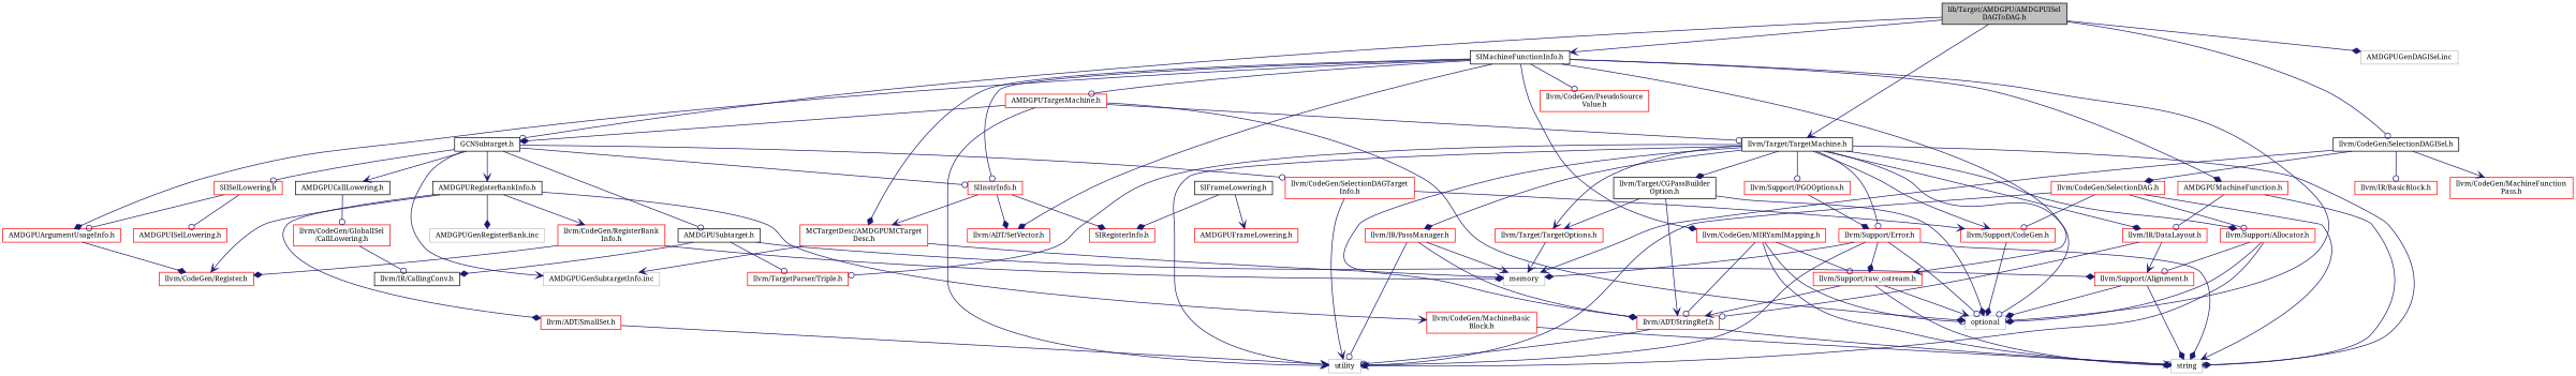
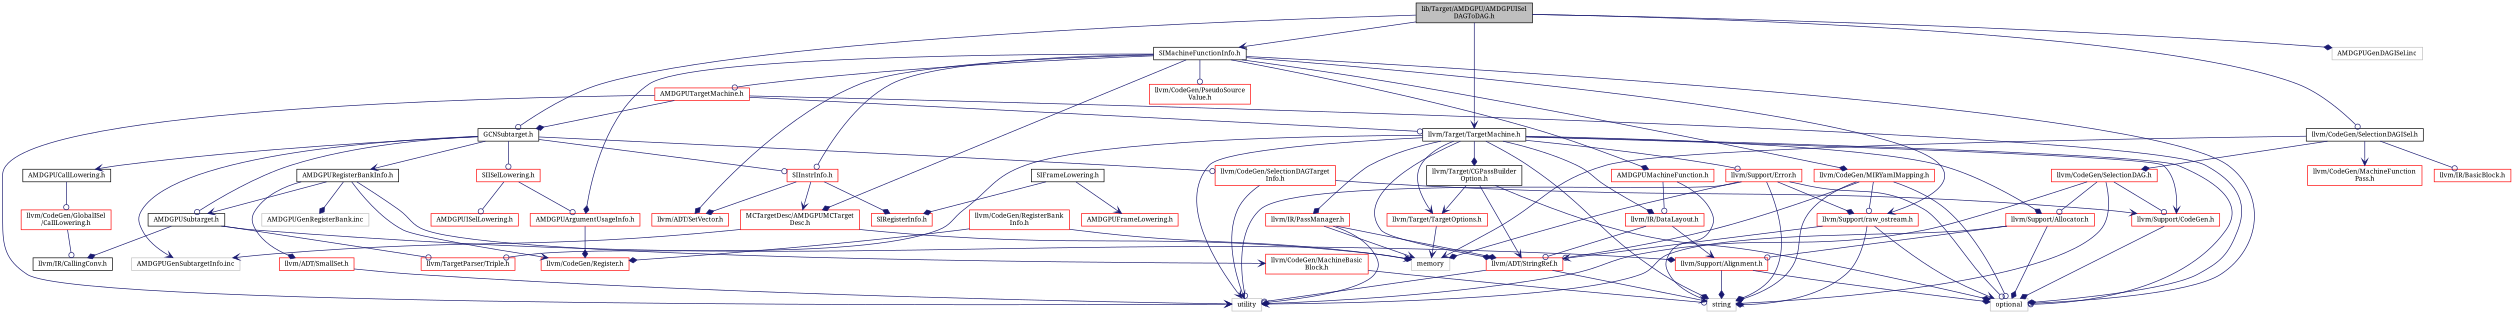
  digraph {
    fontname="Noto Serif"
    node [color=red fontname="Noto Serif" fontsize=10 shape=record]
    edge [arrowhead=diamond color=midnightblue fontname="Noto Serif" fontsize=10 labelfontname=Helvetica labelfontsize=10 style=solid]
    n1 [color=black fillcolor=grey75 fontcolor=black height=0.2 label="lib/Target/AMDGPU/AMDGPUISel\lDAGToDAG.h" style=filled width=0.4]
    n2 [color=black height=0.2 label="GCNSubtarget.h" width=0.4]
    n3 [color=black height=0.2 label="SIMachineFunctionInfo.h" width=0.4]
    n4 [color=black height=0.2 label="llvm/Target/TargetMachine.h" width=0.4]
    n5 [color=black height=0.2 label="llvm/CodeGen/SelectionDAGISel.h" width=0.4]
    n6 [color=grey75 height=0.2 label="AMDGPUGenDAGISel.inc" width=0.4]
    n7 [color=black height=0.2 label="AMDGPUCallLowering.h" width=0.4]
    n8 [color=black height=0.2 label="AMDGPURegisterBankInfo.h" width=0.4]
    n9 [color=black height=0.2 label="AMDGPUSubtarget.h" width=0.4]
    n10 [height=0.2 label="SIISelLowering.h" width=0.4]
    n11 [height=0.2 label="SIInstrInfo.h" width=0.4]
    n12 [color=grey75 height=0.2 label="AMDGPUGenSubtargetInfo.inc" width=0.4]
    n13 [height=0.2 label="llvm/CodeGen/SelectionDAGTarget\lInfo.h" width=0.4]
    n14 [color=grey75 height=0.2 label=optional width=0.4]
    n15 [height=0.2 label="AMDGPUArgumentUsageInfo.h" width=0.4]
    n16 [height=0.2 label="MCTargetDesc/AMDGPUMCTarget\lDesc.h" width=0.4]
    n17 [height=0.2 label="llvm/ADT/SetVector.h" width=0.4]
    n18 [height=0.2 label="AMDGPUMachineFunction.h" width=0.4]
    n19 [height=0.2 label="AMDGPUTargetMachine.h" width=0.4]
    n20 [height=0.2 label="llvm/Support/raw_ostream.h" width=0.4]
    n21 [height=0.2 label="llvm/CodeGen/MIRYamlMapping.h" width=0.4]
    n22 [height=0.2 label="llvm/CodeGen/PseudoSource\lValue.h" width=0.4]
    n23 [color=grey75 height=0.2 label=utility width=0.4]
    n24 [color=grey75 height=0.2 label=string width=0.4]
    n25 [height=0.2 label="llvm/TargetParser/Triple.h" width=0.4]
    n26 [height=0.2 label="llvm/Support/CodeGen.h" width=0.4]
    n27 [height=0.2 label="llvm/IR/DataLayout.h" width=0.4]
    n28 [height=0.2 label="llvm/ADT/StringRef.h" width=0.4]
    n29 [height=0.2 label="llvm/IR/PassManager.h" width=0.4]
    n30 [height=0.2 label="llvm/Support/Allocator.h" width=0.4]
    n31 [height=0.2 label="llvm/Support/Error.h" width=0.4]
-   n32 [height=0.2 label="llvm/Support/PGOOptions.h" width=0.4]
    n33 [color=black height=0.2 label="llvm/Target/CGPassBuilder\lOption.h" width=0.4]
    n34 [height=0.2 label="llvm/Target/TargetOptions.h" width=0.4]
    n35 [color=grey75 height=0.2 label=memory width=0.4]
    n36 [height=0.2 label="llvm/CodeGen/MachineFunction\lPass.h" width=0.4]
    n37 [height=0.2 label="llvm/CodeGen/SelectionDAG.h" width=0.4]
    n38 [height=0.2 label="llvm/IR/BasicBlock.h" width=0.4]
    n39 [height=0.2 label="llvm/CodeGen/GlobalISel\l/CallLowering.h" width=0.4]
    n40 [height=0.2 label="llvm/ADT/SmallSet.h" width=0.4]
    n41 [height=0.2 label="llvm/CodeGen/MachineBasic\lBlock.h" width=0.4]
    n42 [height=0.2 label="llvm/CodeGen/Register.h" width=0.4]
    n43 [height=0.2 label="llvm/CodeGen/RegisterBank\lInfo.h" width=0.4]
    n44 [color=grey75 height=0.2 label="AMDGPUGenRegisterBank.inc" width=0.4]
    n45 [color=black height=0.2 label="llvm/IR/CallingConv.h" width=0.4]
    n46 [height=0.2 label="llvm/Support/Alignment.h" width=0.4]
    n47 [color=black height=0.2 label="SIFrameLowering.h" width=0.4]
    n48 [height=0.2 label="AMDGPUFrameLowering.h" width=0.4]
    n49 [height=0.2 label="SIRegisterInfo.h" width=0.4]
    n50 [height=0.2 label="AMDGPUISelLowering.h" width=0.4]
    n1 -> n2 [arrowhead=odot]
    n1 -> n3 [arrowhead=vee]
    n1 -> n4 [arrowhead=vee]
    n1 -> n5 [arrowhead=odot]
    n1 -> n6
    n2 -> n7 [arrowhead=vee]
    n2 -> n8 [arrowhead=vee]
    n2 -> n9 [arrowhead=odot]
    n2 -> n10 [arrowhead=odot]
    n2 -> n11 [arrowhead=odot]
    n2 -> n12 [arrowhead=vee]
    n2 -> n13 [arrowhead=odot]
    n3 -> n11 [arrowhead=odot]
    n3 -> n14 [arrowhead=odot]
    n3 -> n15
    n3 -> n16
    n3 -> n17
    n3 -> n18
    n3 -> n19 [arrowhead=odot]
    n3 -> n20 [arrowhead=vee]
    n3 -> n21
    n3 -> n22 [arrowhead=odot]
    n4 -> n14 [arrowhead=odot]
    n4 -> n23 [arrowhead=vee]
    n4 -> n24
    n4 -> n25 [arrowhead=odot]
    n4 -> n26 [arrowhead=vee]
    n4 -> n27
    n4 -> n28
    n4 -> n29
    n4 -> n30
    n4 -> n31 [arrowhead=odot]
-   n4 -> n32 [arrowhead=odot]
    n4 -> n33
    n4 -> n34 [arrowhead=vee]
    n5 -> n35 [arrowhead=vee]
    n5 -> n36 [arrowhead=vee]
    n5 -> n37
    n5 -> n38 [arrowhead=odot]
    n7 -> n39 [arrowhead=odot]
    n8 -> n40
    n8 -> n41 [arrowhead=vee]
    n8 -> n42 [arrowhead=vee]
-   n8 -> n43 [arrowhead=vee]
+   n8 -> n9 [arrowhead=vee]
    n8 -> n44
    n9 -> n25 [arrowhead=odot]
    n9 -> n45
    n9 -> n46
    n10 -> n15 [arrowhead=odot]
    n10 -> n50 [arrowhead=odot]
    n11 -> n16 [arrowhead=vee]
    n11 -> n17
    n11 -> n49
    n13 -> n23 [arrowhead=vee]
    n13 -> n26 [arrowhead=vee]
    n15 -> n42
    n16 -> n12 [arrowhead=vee]
    n16 -> n35 [arrowhead=vee]
    n18 -> n24 [arrowhead=odot]
    n18 -> n27 [arrowhead=odot]
    n19 -> n2
    n19 -> n4 [arrowhead=odot]
    n19 -> n14
    n19 -> n23 [arrowhead=vee]
    n20 -> n14 [arrowhead=vee]
    n20 -> n24
    n20 -> n28 [arrowhead=vee]
    n21 -> n14 [arrowhead=odot]
    n21 -> n20 [arrowhead=odot]
    n21 -> n24
    n21 -> n28 [arrowhead=odot]
    n26 -> n14
    n27 -> n28 [arrowhead=odot]
    n27 -> n46 [arrowhead=vee]
    n28 -> n23 [arrowhead=odot]
    n28 -> n24 [arrowhead=vee]
    n29 -> n23 [arrowhead=odot]
    n29 -> n28
    n29 -> n35 [arrowhead=vee]
    n30 -> n14
    n30 -> n23 [arrowhead=vee]
    n30 -> n46 [arrowhead=odot]
    n31 -> n14 [arrowhead=odot]
    n31 -> n20
    n31 -> n23 [arrowhead=odot]
    n31 -> n24
    n31 -> n35
-   n32 -> n31
    n33 -> n14
    n33 -> n28 [arrowhead=vee]
    n33 -> n34 [arrowhead=vee]
    n34 -> n35 [arrowhead=vee]
    n37 -> n23
    n37 -> n24 [arrowhead=vee]
    n37 -> n26 [arrowhead=odot]
    n37 -> n30 [arrowhead=odot]
    n39 -> n45 [arrowhead=odot]
    n40 -> n23 [arrowhead=vee]
    n41 -> n24 [arrowhead=odot]
    n43 -> n35
    n43 -> n42
    n46 -> n14
    n46 -> n24
    n47 -> n48 [arrowhead=vee]
    n47 -> n49
  }
